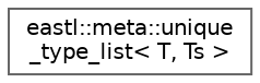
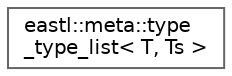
  digraph {
    rankdir=LR
-   n1 [color=grey40 fillcolor=white fontname=Helvetica fontsize=10 height=0.2 label="eastl::meta::unique\l_type_list\< T, Ts \>" shape=box style=filled width=0.4]
+   n1 [color=grey40 fillcolor=white fontname=Helvetica fontsize=10 height=0.2 label="eastl::meta::type\l_type_list\< T, Ts \>" shape=box style=filled width=0.4]
  }
